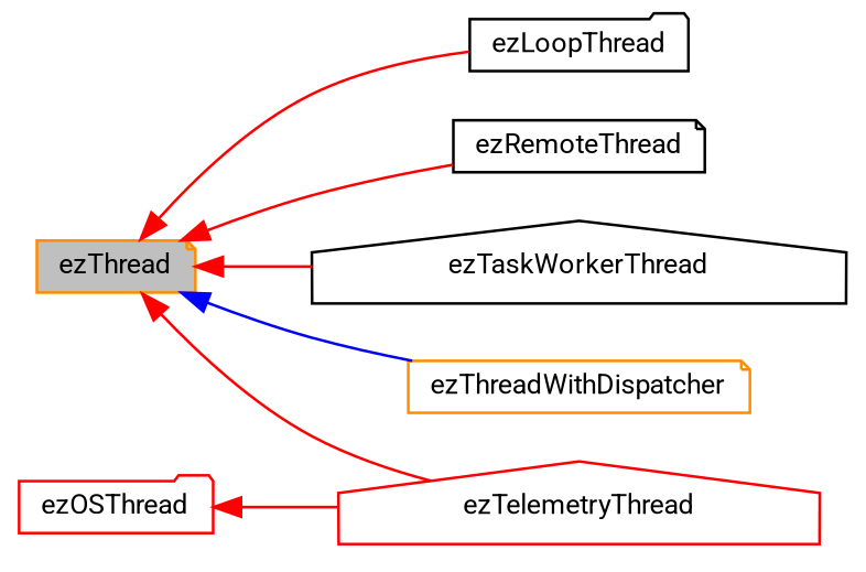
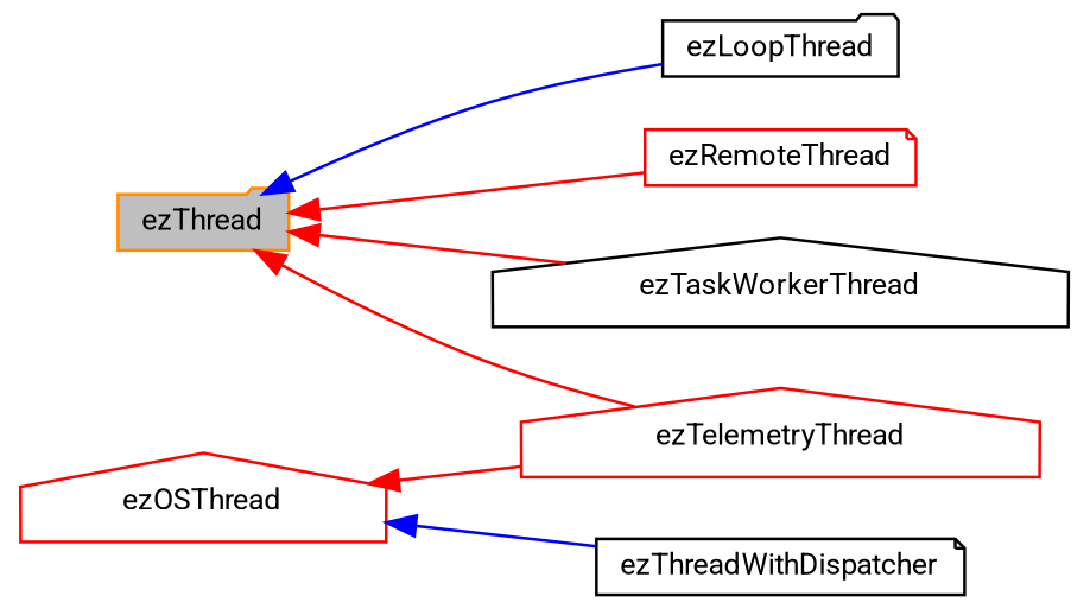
  digraph {
    fontname=Roboto
    rankdir=LR
    node [color=red fillcolor=white fontname=Roboto fontsize=10 shape=folder style=filled]
    edge [color=red dir=back fontname=Roboto fontsize=10 labelfontname=Helvetica labelfontsize=10 style=solid]
-   n1 [color=darkorange fillcolor=grey75 fontcolor=black height=0.2 label=ezThread shape=note width=0.4]
+   n1 [color=darkorange fillcolor=grey75 fontcolor=black height=0.2 label=ezThread width=0.4]
    n2 [color=black height=0.2 label=ezLoopThread width=0.4]
-   n3 [color=black height=0.2 label=ezRemoteThread shape=note width=0.4]
+   n3 [height=0.2 label=ezRemoteThread shape=note width=0.4]
    n4 [color=black height=0.2 label=ezTaskWorkerThread shape=house width=0.4]
    n5 [height=0.2 label=ezTelemetryThread shape=house width=0.4]
-   n6 [color=darkorange height=0.2 label=ezThreadWithDispatcher shape=note width=0.4]
-   n7 [height=0.2 label=ezOSThread width=0.4]
-   n1 -> n2
+   n6 [color=black height=0.2 label=ezThreadWithDispatcher shape=note width=0.4]
+   n7 [height=0.2 label=ezOSThread shape=house width=0.4]
+   n1 -> n2 [color=blue]
    n1 -> n3
    n1 -> n4
    n1 -> n5
-   n1 -> n6 [color=blue]
+   n7 -> n6 [color=blue]
    n7 -> n5
  }
